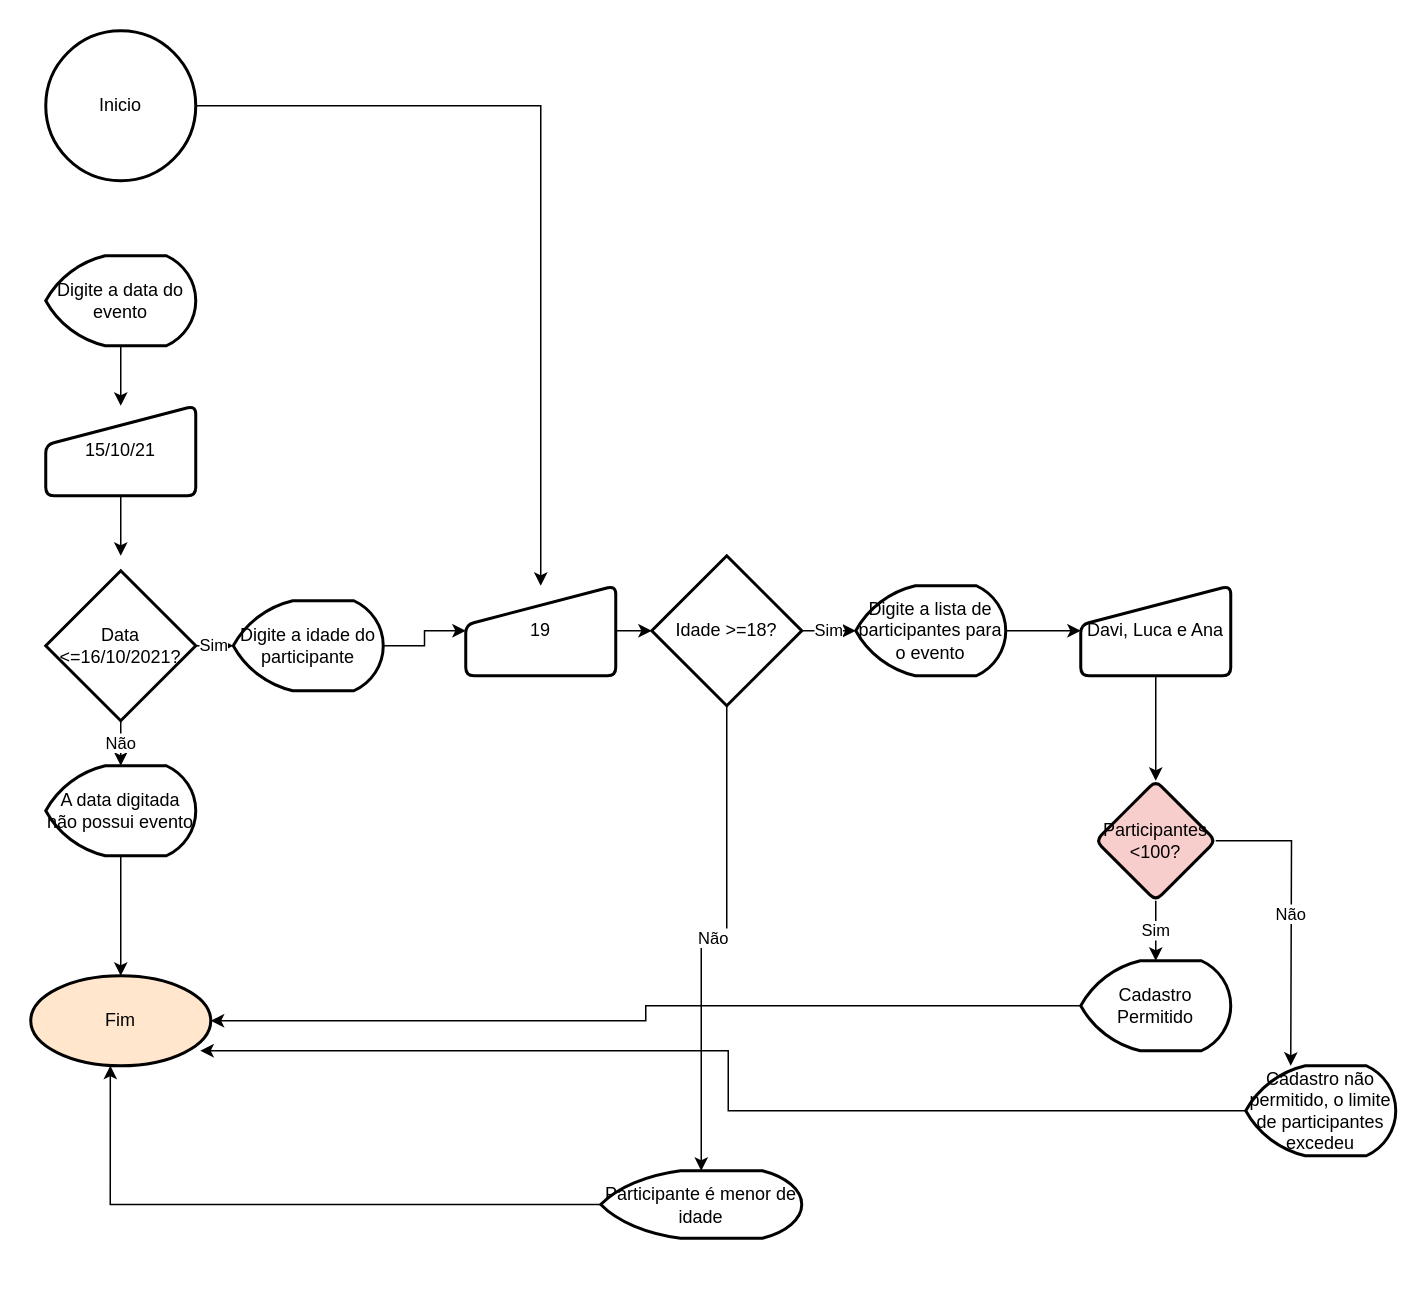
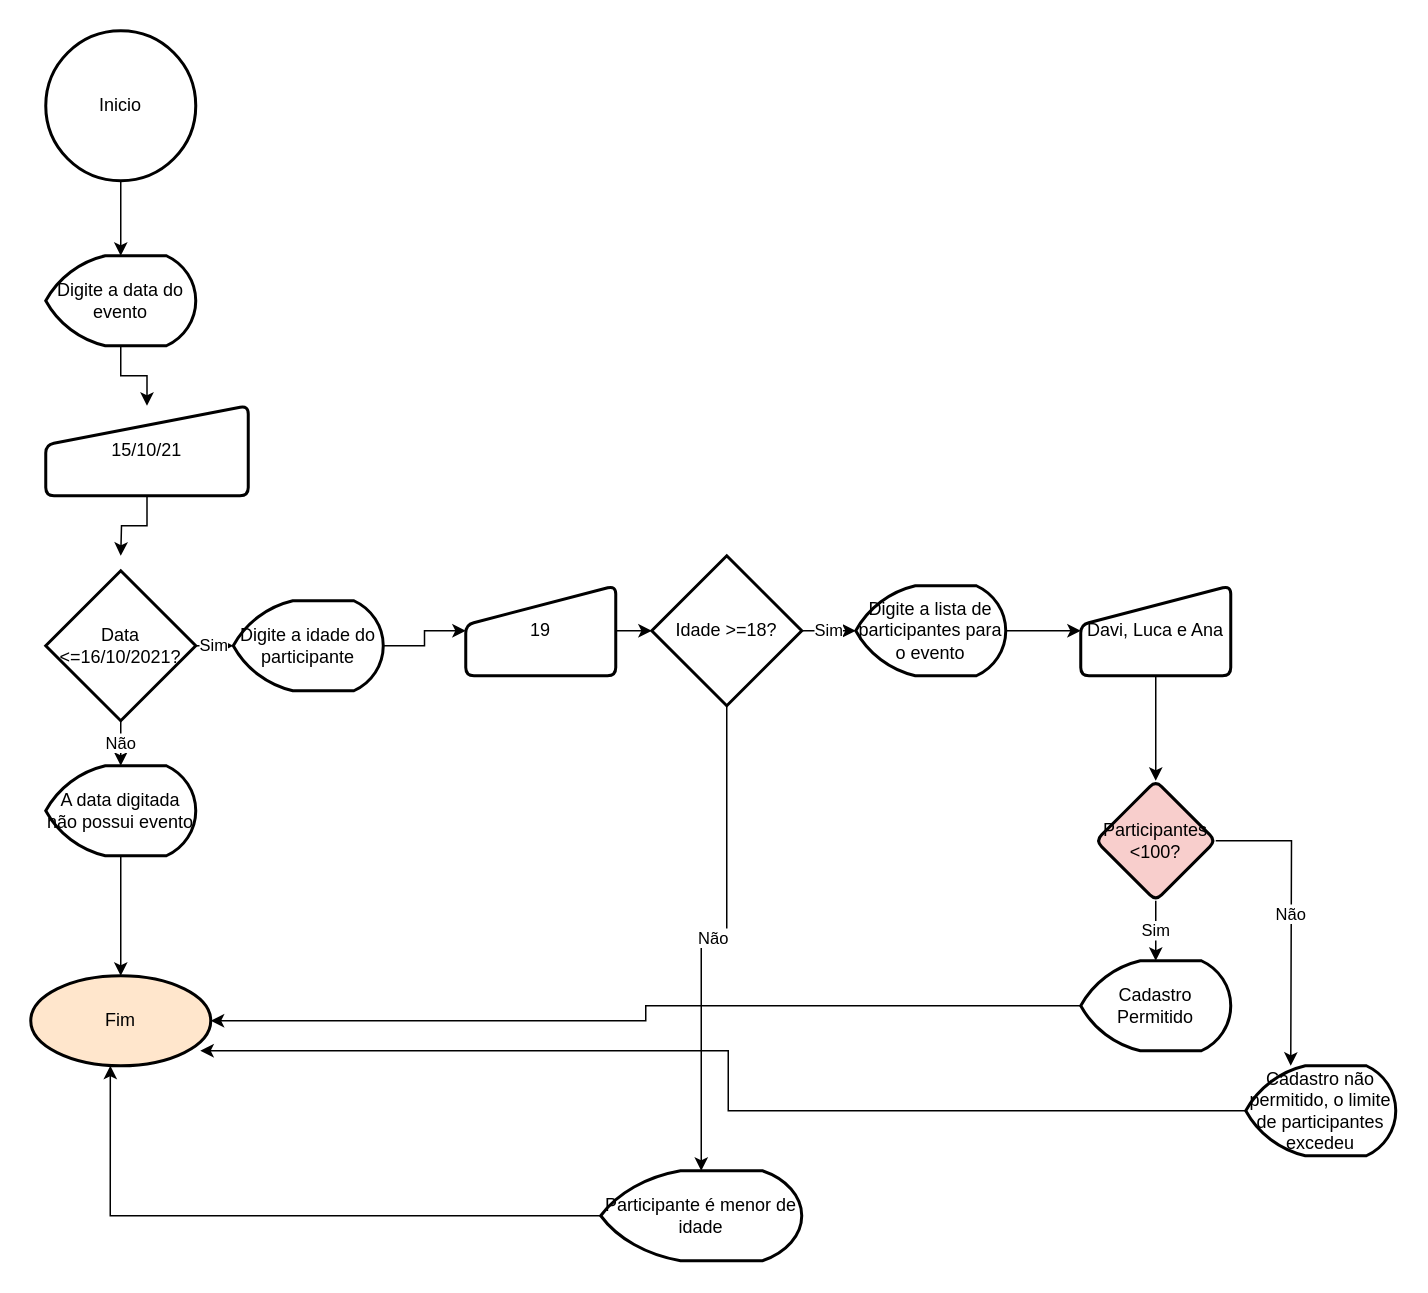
  <mxCell id="0" value="" />
  <mxCell id="1" parent="0" />
- <mxCell id="2" value="" style="edgeStyle=orthogonalEdgeStyle;rounded=0;orthogonalLoop=1;jettySize=auto;html=1;" edge="1" parent="1" source="3" target="17"><mxGeometry relative="1" as="geometry" /></mxCell>
+ <mxCell id="2" value="" style="edgeStyle=orthogonalEdgeStyle;rounded=0;orthogonalLoop=1;jettySize=auto;html=1;" edge="1" parent="1" source="3" target="5"><mxGeometry relative="1" as="geometry" /></mxCell>
  <mxCell id="3" value="Inicio" style="strokeWidth=2;html=1;shape=mxgraph.flowchart.start_2;whiteSpace=wrap;" vertex="1" parent="1"><mxGeometry x="30" y="20" width="100" height="100" as="geometry" /></mxCell>
  <mxCell id="4" value="" style="edgeStyle=orthogonalEdgeStyle;rounded=0;orthogonalLoop=1;jettySize=auto;html=1;" edge="1" parent="1" source="5" target="7"><mxGeometry relative="1" as="geometry" /></mxCell>
  <mxCell id="5" value="Digite a data do evento" style="strokeWidth=2;html=1;shape=mxgraph.flowchart.display;whiteSpace=wrap;" vertex="1" parent="1"><mxGeometry x="30" y="170" width="100" height="60" as="geometry" /></mxCell>
  <mxCell id="6" value="" style="edgeStyle=orthogonalEdgeStyle;rounded=0;orthogonalLoop=1;jettySize=auto;html=1;" edge="1" parent="1" source="7"><mxGeometry relative="1" as="geometry"><mxPoint x="80" y="370" as="targetPoint" /></mxGeometry></mxCell>
- <mxCell id="7" value="15/10/21" style="html=1;strokeWidth=2;shape=manualInput;whiteSpace=wrap;rounded=1;size=26;arcSize=11;" vertex="1" parent="1"><mxGeometry x="30" y="270" width="100" height="60" as="geometry" /></mxCell>
+ <mxCell id="7" value="15/10/21" style="html=1;strokeWidth=2;shape=manualInput;whiteSpace=wrap;rounded=1;size=26;arcSize=11;" vertex="1" parent="1"><mxGeometry x="30" y="270" width="135" height="60" as="geometry" /></mxCell>
  <mxCell id="8" value="Não&lt;br&gt;" style="edgeStyle=orthogonalEdgeStyle;rounded=0;orthogonalLoop=1;jettySize=auto;html=1;" edge="1" parent="1" source="10" target="12"><mxGeometry relative="1" as="geometry" /></mxCell>
  <mxCell id="9" value="Sim&lt;br&gt;" style="edgeStyle=orthogonalEdgeStyle;rounded=0;orthogonalLoop=1;jettySize=auto;html=1;" edge="1" parent="1" source="10" target="15"><mxGeometry relative="1" as="geometry" /></mxCell>
  <mxCell id="10" value="Data &amp;lt;=16/10/2021?" style="strokeWidth=2;html=1;shape=mxgraph.flowchart.decision;whiteSpace=wrap;" vertex="1" parent="1"><mxGeometry x="30" y="380" width="100" height="100" as="geometry" /></mxCell>
  <mxCell id="11" value="" style="edgeStyle=orthogonalEdgeStyle;rounded=0;orthogonalLoop=1;jettySize=auto;html=1;" edge="1" parent="1" source="12" target="13"><mxGeometry relative="1" as="geometry"><Array as="points"><mxPoint x="80" y="580" /><mxPoint x="80" y="580" /></Array></mxGeometry></mxCell>
  <mxCell id="12" value="A data digitada não possui evento" style="strokeWidth=2;html=1;shape=mxgraph.flowchart.display;whiteSpace=wrap;" vertex="1" parent="1"><mxGeometry x="30" y="510" width="100" height="60" as="geometry" /></mxCell>
  <mxCell id="13" value="Fim" style="ellipse;whiteSpace=wrap;html=1;strokeWidth=2;fillColor=#ffe6cc;" vertex="1" parent="1"><mxGeometry y="650" width="120" height="60" as="geometry" x="20" /></mxCell>
  <mxCell id="14" value="" style="edgeStyle=orthogonalEdgeStyle;rounded=0;orthogonalLoop=1;jettySize=auto;html=1;" edge="1" parent="1" source="15" target="17"><mxGeometry relative="1" as="geometry" /></mxCell>
  <mxCell id="15" value="Digite a idade do participante" style="strokeWidth=2;html=1;shape=mxgraph.flowchart.display;whiteSpace=wrap;" vertex="1" parent="1"><mxGeometry x="155" y="400" width="100" height="60" as="geometry" /></mxCell>
  <mxCell id="16" value="" style="edgeStyle=orthogonalEdgeStyle;rounded=0;orthogonalLoop=1;jettySize=auto;html=1;" edge="1" parent="1" source="17" target="20"><mxGeometry relative="1" as="geometry" /></mxCell>
  <mxCell id="17" value="19" style="html=1;strokeWidth=2;shape=manualInput;whiteSpace=wrap;rounded=1;size=26;arcSize=11;" vertex="1" parent="1"><mxGeometry x="310" y="390" width="100" height="60" as="geometry" /></mxCell>
  <mxCell id="18" value="Sim" style="edgeStyle=orthogonalEdgeStyle;rounded=0;orthogonalLoop=1;jettySize=auto;html=1;" edge="1" parent="1" source="20" target="22"><mxGeometry relative="1" as="geometry" /></mxCell>
  <mxCell id="19" value="Não&lt;br&gt;" style="edgeStyle=orthogonalEdgeStyle;rounded=0;orthogonalLoop=1;jettySize=auto;html=1;" edge="1" parent="1" source="20" target="24"><mxGeometry relative="1" as="geometry" /></mxCell>
  <mxCell id="20" value="Idade &amp;gt;=18?" style="strokeWidth=2;html=1;shape=mxgraph.flowchart.decision;whiteSpace=wrap;" vertex="1" parent="1"><mxGeometry x="434" y="370" width="100" height="100" as="geometry" /></mxCell>
  <mxCell id="21" value="" style="edgeStyle=orthogonalEdgeStyle;rounded=0;orthogonalLoop=1;jettySize=auto;html=1;" edge="1" parent="1" source="22" target="26"><mxGeometry relative="1" as="geometry" /></mxCell>
  <mxCell id="22" value="Digite a lista de participantes para o evento" style="strokeWidth=2;html=1;shape=mxgraph.flowchart.display;whiteSpace=wrap;" vertex="1" parent="1"><mxGeometry x="570" y="390" width="100" height="60" as="geometry" /></mxCell>
  <mxCell id="23" style="edgeStyle=orthogonalEdgeStyle;rounded=0;orthogonalLoop=1;jettySize=auto;html=1;entryX=0.442;entryY=1;entryDx=0;entryDy=0;entryPerimeter=0;" edge="1" parent="1" source="24" target="13"><mxGeometry relative="1" as="geometry" /></mxCell>
- <mxCell id="24" value="Participante é menor de idade" style="strokeWidth=2;html=1;shape=mxgraph.flowchart.display;whiteSpace=wrap;" vertex="1" parent="1"><mxGeometry x="400" y="780" width="134" height="45" as="geometry" /></mxCell>
+ <mxCell id="24" value="Participante é menor de idade" style="strokeWidth=2;html=1;shape=mxgraph.flowchart.display;whiteSpace=wrap;" vertex="1" parent="1"><mxGeometry x="400" y="780" width="134" height="60" as="geometry" /></mxCell>
  <mxCell id="25" value="" style="edgeStyle=orthogonalEdgeStyle;rounded=0;orthogonalLoop=1;jettySize=auto;html=1;" edge="1" parent="1" source="26" target="29"><mxGeometry relative="1" as="geometry"><Array as="points"><mxPoint x="770" y="470" /><mxPoint x="770" y="470" /></Array></mxGeometry></mxCell>
  <mxCell id="26" value="Davi, Luca e Ana" style="html=1;strokeWidth=2;shape=manualInput;whiteSpace=wrap;rounded=1;size=26;arcSize=11;" vertex="1" parent="1"><mxGeometry x="720" y="390" width="100" height="60" as="geometry" /></mxCell>
  <mxCell id="27" value="Sim&lt;br&gt;" style="edgeStyle=orthogonalEdgeStyle;rounded=0;orthogonalLoop=1;jettySize=auto;html=1;" edge="1" parent="1" source="29" target="31"><mxGeometry relative="1" as="geometry" /></mxCell>
  <mxCell id="28" value="Não&lt;br&gt;" style="edgeStyle=orthogonalEdgeStyle;rounded=0;orthogonalLoop=1;jettySize=auto;html=1;" edge="1" parent="1" source="29"><mxGeometry relative="1" as="geometry"><mxPoint x="860" y="710" as="targetPoint" /></mxGeometry></mxCell>
  <mxCell id="29" value="Participantes &amp;lt;100?" style="rhombus;whiteSpace=wrap;html=1;strokeWidth=2;rounded=1;arcSize=11;fillColor=#f8cecc;" vertex="1" parent="1"><mxGeometry x="730" y="520" width="80" height="80" as="geometry" /></mxCell>
  <mxCell id="30" style="edgeStyle=orthogonalEdgeStyle;rounded=0;orthogonalLoop=1;jettySize=auto;html=1;entryX=1;entryY=0.5;entryDx=0;entryDy=0;" edge="1" parent="1" source="31" target="13"><mxGeometry relative="1" as="geometry" /></mxCell>
  <mxCell id="31" value="Cadastro Permitido" style="strokeWidth=2;html=1;shape=mxgraph.flowchart.display;whiteSpace=wrap;" vertex="1" parent="1"><mxGeometry x="720" y="640" width="100" height="60" as="geometry" /></mxCell>
  <mxCell id="32" style="edgeStyle=orthogonalEdgeStyle;rounded=0;orthogonalLoop=1;jettySize=auto;html=1;entryX=0.942;entryY=0.833;entryDx=0;entryDy=0;entryPerimeter=0;" edge="1" parent="1" source="33" target="13"><mxGeometry relative="1" as="geometry" /></mxCell>
  <mxCell id="33" value="Cadastro não permitido, o limite de participantes excedeu" style="strokeWidth=2;html=1;shape=mxgraph.flowchart.display;whiteSpace=wrap;" vertex="1" parent="1"><mxGeometry x="830" y="710" width="100" height="60" as="geometry" /></mxCell>
